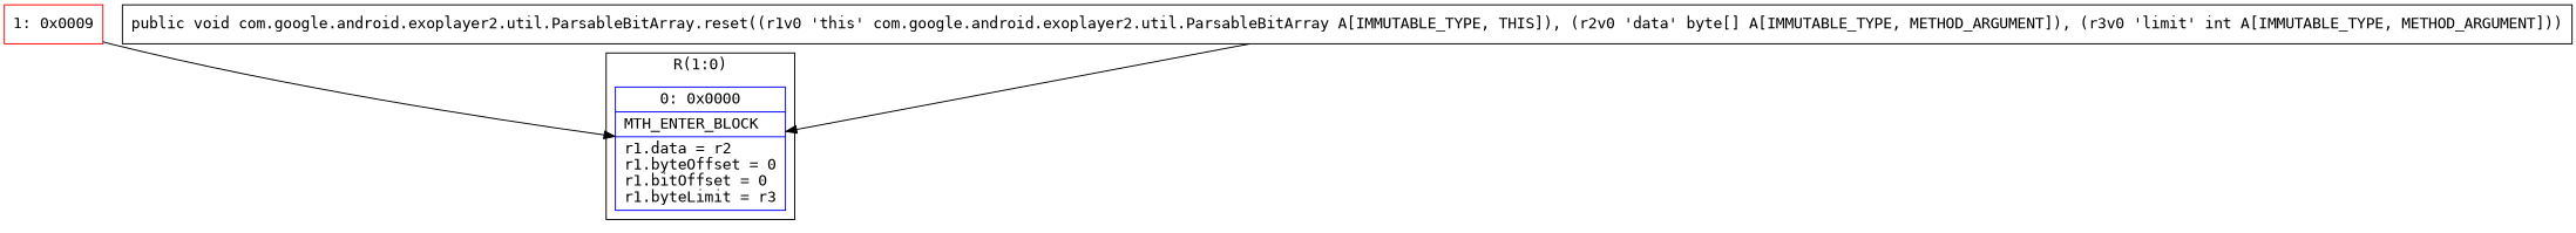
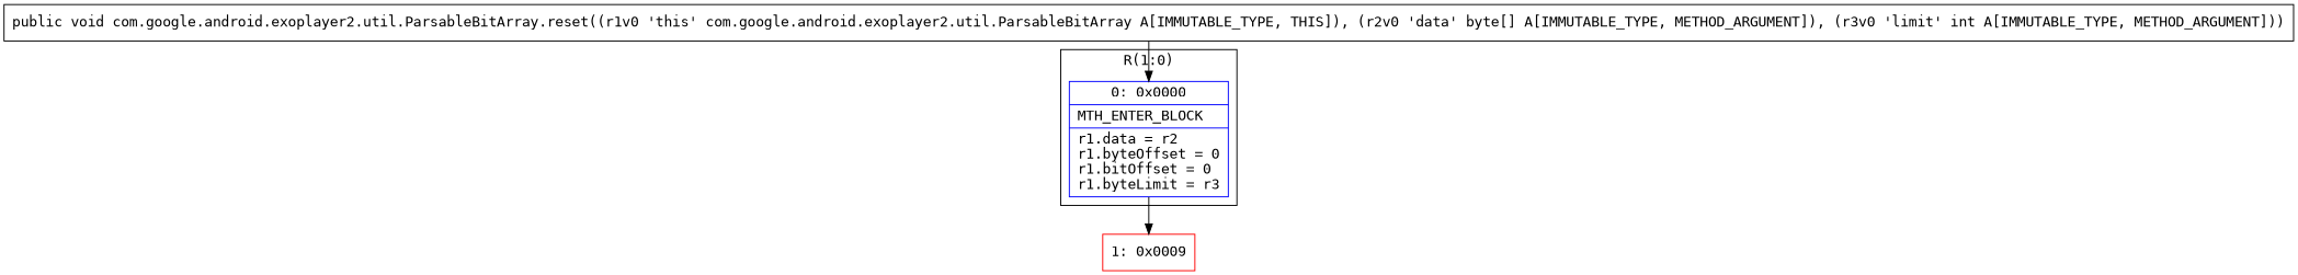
  digraph {
    fontname="DejaVu Sans Mono"
    node [shape=record fontname="DejaVu Sans Mono"]
    edge [fontname="DejaVu Sans Mono"]
    n1 [color=blue label="{0\:\ 0x0000|MTH_ENTER_BLOCK\l|r1.data = r2\lr1.byteOffset = 0\lr1.bitOffset = 0\lr1.byteLimit = r3\l}"]
    n2 [color=red label="{1\:\ 0x0009}"]
    n3 [label="{public void com.google.android.exoplayer2.util.ParsableBitArray.reset((r1v0 'this' com.google.android.exoplayer2.util.ParsableBitArray A[IMMUTABLE_TYPE, THIS]), (r2v0 'data' byte[] A[IMMUTABLE_TYPE, METHOD_ARGUMENT]), (r3v0 'limit' int A[IMMUTABLE_TYPE, METHOD_ARGUMENT])) }"]
    subgraph cluster_1 {
      label="R(1:0)"
      n1
    }
-   n2 -> n1
+   n1 -> n2
    n3 -> n1
  }
